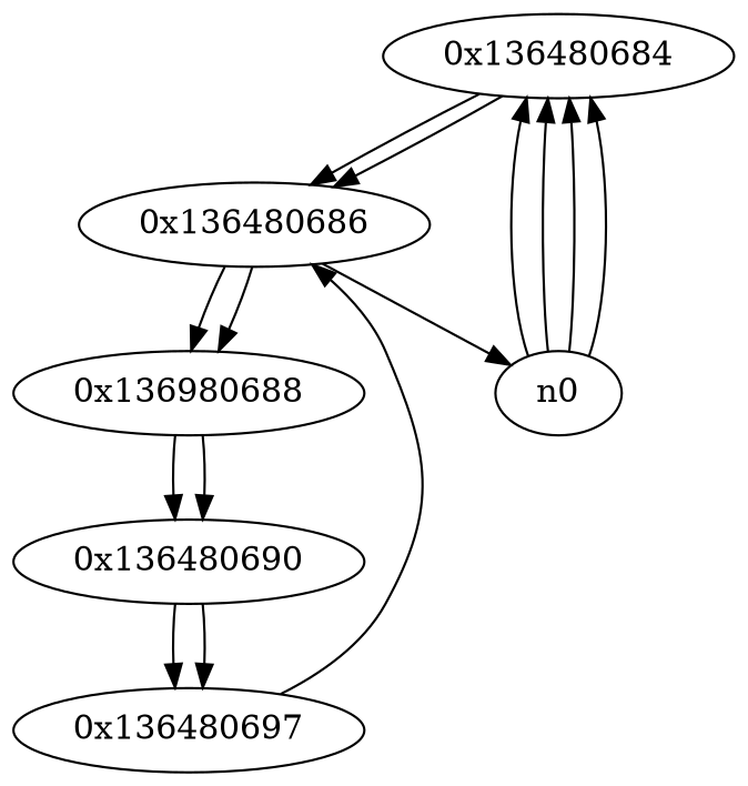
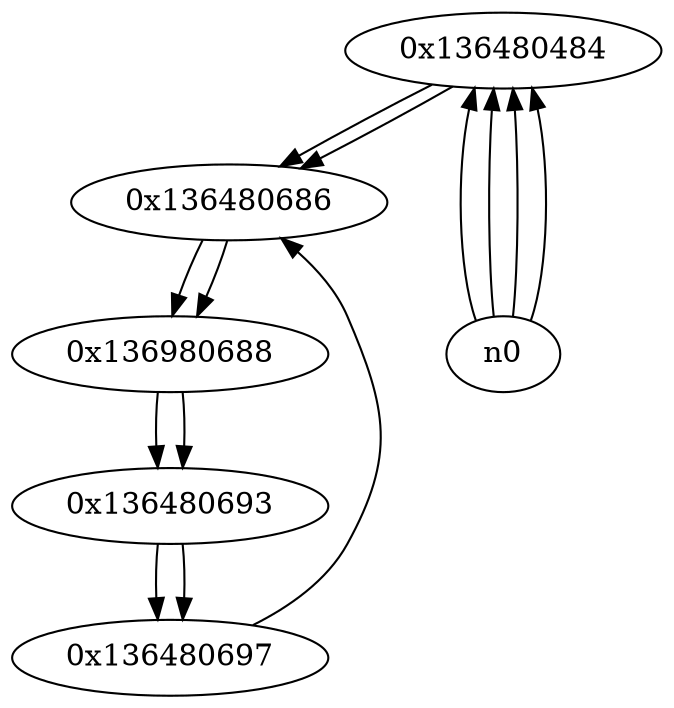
  digraph {
-   n1 [label="0x136480684"]
+   n1 [label="0x136480484"]
    n2 [label="0x136480686"]
    n3 [label="0x136980688"]
    n0
-   n4 [label="0x136480690"]
+   n4 [label="0x136480693"]
    n5 [label="0x136480697"]
    n1 -> n2
    n1 -> n2
    n2 -> n3
    n2 -> n3
-   n2 -> n0
    n3 -> n4
    n3 -> n4
    n0 -> n1
    n0 -> n1
    n0 -> n1
    n0 -> n1
    n4 -> n5
    n4 -> n5
    n5 -> n2
  }
